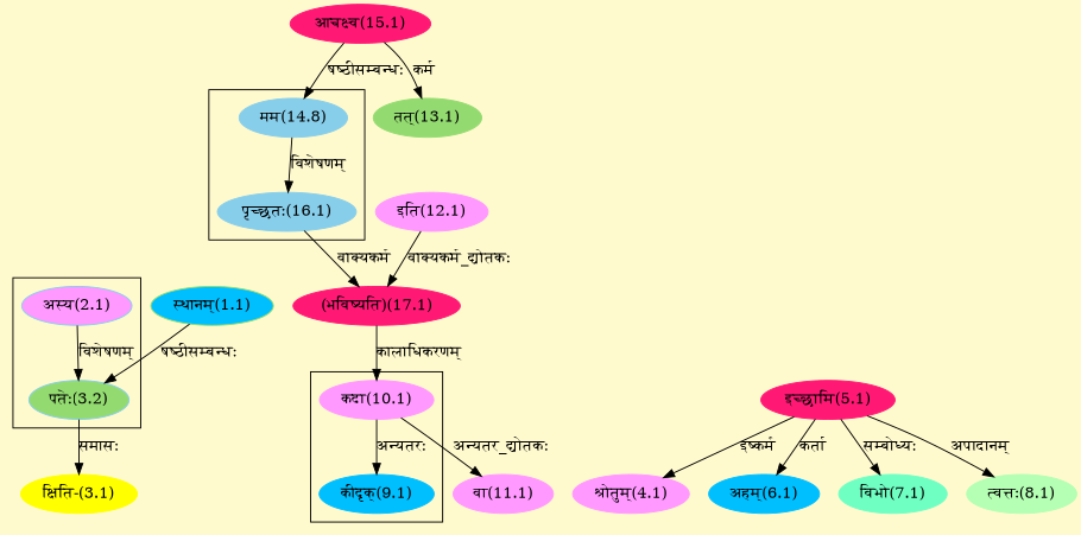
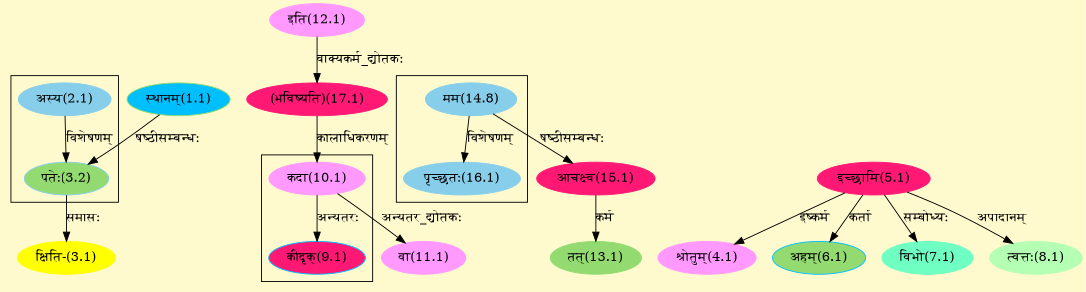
  digraph {
    bgcolor=lemonchiffon1
    compound=true
    rankdir=BT
    node [color="#87CEEB" style=filled]
    edge [dir=back]
-   n1 [label="अस्य(2.1)" fillcolor="#FF99FF"]
+   n1 [label="अस्य(2.1)"]
    n2 [fillcolor="#93DB70" label="पतेः(3.2)"]
-   n3 [color="#00BFFF" label="कीदृक्(9.1)"]
+   n3 [color="#00BFFF" label="कीदृक्(9.1)" fillcolor="#FF1975"]
    n4 [color="#FF99FF" label="कदा(10.1)"]
    n5 [label="पृच्छतः(16.1)"]
    n6 [label="मम(14.8)"]
    n7 [color="#93DB70" fillcolor="#00BFFF" label="स्थानम्(1.1)"]
    n8 [color="#FF1975" label="(भविष्यति)(17.1)"]
    n9 [color="#FF1975" label="आचक्ष्व(15.1)"]
    n10 [color="#FF99FF" label="इति(12.1)"]
    n11 [color="#FF99FF" label="श्रोतुम्(4.1)"]
    n12 [color="#FF1975" label="इच्छामि(5.1)"]
    n13 [color="#FFFF00" label="क्षिति-(3.1)"]
-   n14 [color="#00BFFF" label="अहम्(6.1)"]
+   n14 [color="#00BFFF" label="अहम्(6.1)" fillcolor="#93DB70"]
    n15 [color="#6FFFC3" label="विभो(7.1)"]
    n16 [color="#B4FFB4" label="त्वत्तः(8.1)"]
    n17 [color="#FF99FF" label="वा(11.1)"]
    n18 [color="#93DB70" label="तत्(13.1)"]
    subgraph cluster_1 {
      n1
      n2
    }
    subgraph cluster_2 {
      n3
      n4
    }
    subgraph cluster_3 {
      n5
      n6
    }
    n2 -> n1 [label="विशेषणम्"]
    n2 -> n7 [label="षष्ठीसम्बन्धः"]
    n3 -> n4 [label="अन्यतरः"]
    n4 -> n8 [label="कालाधिकरणम्"]
    n5 -> n6 [label="विशेषणम्"]
-   n6 -> n9 [label="षष्ठीसम्बन्धः"]
-   n8 -> n5 [label="वाक्यकर्म"]
+   n9 -> n6 [label="षष्ठीसम्बन्धः"]
    n8 -> n10 [label="वाक्यकर्म_द्योतकः"]
    n11 -> n12 [label="इष्कर्म"]
    n13 -> n2 [label="समासः"]
    n14 -> n12 [label="कर्ता"]
    n15 -> n12 [label="सम्बोध्यः"]
    n16 -> n12 [label="अपादानम्"]
    n17 -> n4 [label="अन्यतर_द्योतकः"]
    n18 -> n9 [label="कर्म"]
  }
